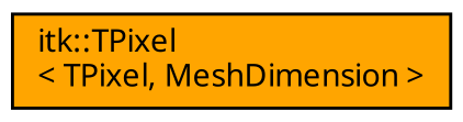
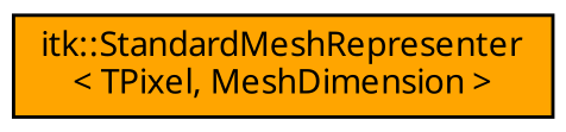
  digraph {
    rankdir=LR
-   n1 [color=black fillcolor=orange fontname="FreeSans.ttf" fontsize=10 height=0.2 label="itk::TPixel\l\< TPixel, MeshDimension \>" shape=record style=filled width=0.4]
+   n1 [color=black fillcolor=orange fontname="FreeSans.ttf" fontsize=10 height=0.2 label="itk::StandardMeshRepresenter\l\< TPixel, MeshDimension \>" shape=record style=filled width=0.4]
  }
